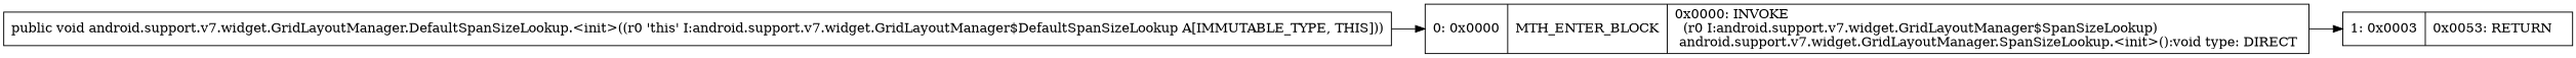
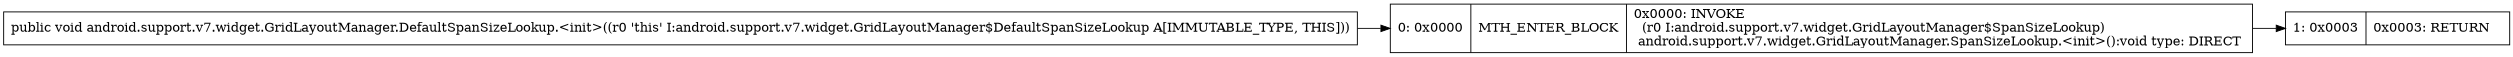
  digraph {
    rankdir=LR
    node [shape=record]
    n1 [label="{0\:\ 0x0000|MTH_ENTER_BLOCK\l|0x0000: INVOKE  \l  (r0 I:android.support.v7.widget.GridLayoutManager$SpanSizeLookup)\l android.support.v7.widget.GridLayoutManager.SpanSizeLookup.\<init\>():void type: DIRECT \l}"]
-   n2 [label="{1\:\ 0x0003|0x0053: RETURN   \l}"]
+   n2 [label="{1\:\ 0x0003|0x0003: RETURN   \l}"]
    n3 [label="{public void android.support.v7.widget.GridLayoutManager.DefaultSpanSizeLookup.\<init\>((r0 'this' I:android.support.v7.widget.GridLayoutManager$DefaultSpanSizeLookup A[IMMUTABLE_TYPE, THIS])) }"]
    n1 -> n2
    n3 -> n1
  }
